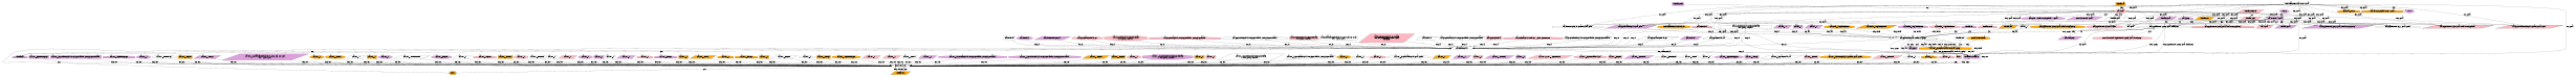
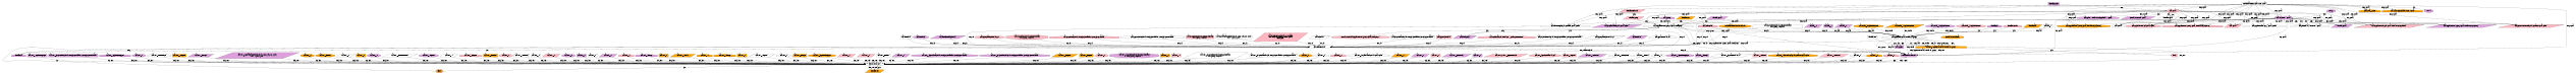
  digraph {
    node [fillcolor=plum shape=parallelogram style=filled]
    n1 [fillcolor=white label="(Call,copy_from_user(&greqs, optval, sizeof(greqs)))" shape=house]
    n2 [fillcolor=white label="(Call,ip6_mc_source(add, omode, sk, &greqs))" shape=house]
    n3 [fillcolor=lightpink label="(ControlStructure,if (copy_from_user(&greqs, optval, sizeof(greqs))))" shape=octagon]
    n4 [label="(Call,sizeof(greqs))"]
    n5 [label="(MethodReturn,static int)" shape=note]
    n6 [fillcolor=orange label="(Call,retv = ip6_mc_source(add, omode, sk, &greqs))" shape=house]
    n7 [fillcolor=white label="(Call,release_sock(sk))"]
    n8 [label="(Call,&greqs)" shape=note]
    n9 [fillcolor=white label="(Return,return retv;)" shape=octagon]
    n10 [fillcolor=lightpink label="(Call,!optval)" shape=octagon]
    n11 [label="(Call,(int __user *) optval)" shape=note]
    n12 [fillcolor=white label="(Call,xfrm_user_policy(sk, optname, optval, optlen))" shape=house]
    n13 [fillcolor=white label="(Call,!optval)" shape=octagon]
    n14 [fillcolor=lightpink label="(Call,!optval)"]
    n15 [label="(Call,copy_from_user(&greq, optval, sizeof(struct group_req)))"]
    n16 [label="(Call,optlen < sizeof(struct in6_pktinfo) || !optval)" shape=octagon]
    n17 [fillcolor=lightpink label="(Call,ip6_mroute_setsockopt(sk, optname, optval, optlen))"]
    n18 [fillcolor=orange label="(Call,copy_from_user(&mreq, optval, sizeof(struct ipv6_mreq)))" shape=octagon]
    n19 [fillcolor=lightpink label="(Call,copy_from_user(gsf, optval, optlen))" shape=octagon]
    n20 [fillcolor=lightpink label="(Call,copy_from_user(&mreq, optval, sizeof(struct ipv6_mreq)))" shape=house]
    n21 [label="(ControlStructure,if (!optval))"]
    n22 [label="(Call,ipv6_flowlabel_opt(sk, optval, optlen))"]
    n23 [fillcolor=white label="(Call,copy_from_user(opt+1, optval, optlen))" shape=house]
    n24 [fillcolor=lightpink label="(Call,copy_from_user(&pkt, optval, sizeof(struct in6_pktinfo)))"]
    n25 [fillcolor=white label="(Identifier,optval)"]
+   n26 [fillcolor=white label="(Call,get_user(val, (int __user *) optval))" shape=house]
    n27 [label="(Identifier,optval)"]
    n28 [fillcolor=white label="(MethodParameterIn,char __user *optval)" shape=note]
    n29 [fillcolor=orange label="(Call,optval = NULL)" shape=house]
    n30 [fillcolor=orange label="(Call,(struct ipv6_opt_hdr __user *)optval)" shape=house]
    1000114 [shape=octagon]
    n32 [fillcolor=lightpink label="(Block,)" shape=note]
    n33 [fillcolor=orange label="(Block,)" shape=note]
    n34 [label="(Identifier,sk)" shape=house]
    n35 [fillcolor=orange label="(Identifier,retv)"]
    n36 [fillcolor=white label="(Call,ipv6_sock_ac_drop(sk, mreq.ipv6mr_ifindex, &mreq.ipv6mr_acaddr))" shape=note]
    n37 [fillcolor=lightpink label="(Call,ipv6_only_sock(sk))" shape=note]
    n38 [label="(Call,retv = -EADDRNOTAVAIL)" shape=note]
    n39 [label="(Call,retv = ipv6_sock_mc_join(sk, mreq.ipv6mr_ifindex, &mreq.ipv6mr_multiaddr))" shape=note]
    n40 [label="(Call,retv = -EADDRNOTAVAIL)" shape=house]
    n41 [fillcolor=lightpink label="(Call,sock_kmalloc(sk, sizeof(*opt) + optlen, GFP_KERNEL))" shape=house]
    n42 [label="(Call,retv = 0)" shape=octagon]
    n43 [fillcolor=white label="(Call,retv = PTR_ERR(opt))" shape=octagon]
    n44 [fillcolor=white label="(Call,ipv6_sock_mc_drop(sk, mreq.ipv6mr_ifindex, &mreq.ipv6mr_multiaddr))" shape=note]
    n45 [fillcolor=orange label="(Call,retv = -EFAULT)" shape=note]
    n46 [fillcolor=white label="(Identifier,retv)" shape=note]
    n47 [fillcolor=lightpink label="(Call,lock_sock(sk))" shape=house]
    n48 [label="(Call,retv = -EINVAL)"]
    n49 [label="(Call,retv = ip6_datagram_send_ctl(net, sk, &msg, &fl6, opt, &junk,\n\t\t\t\t\t     &junk, &junk))"]
    n50 [fillcolor=orange label="(Call,retv = 0)" shape=octagon]
    n51 [fillcolor=orange label="(Call,retv = -EPERM)" shape=octagon]
    n52 [fillcolor=white label="(Call,retv = 0)"]
    n53 [fillcolor=orange label="(Call,retv = 0)" shape=note]
    n54 [label="(Call,add = 0)"]
    n55 [label="(Call,retv = 0)" shape=octagon]
    n56 [fillcolor=white label="(Call,ipv6_update_options(sk, opt))"]
    n57 [label="(Call,add = 1)" shape=note]
    n58 [fillcolor=white label="(Call,retv = -ENOPROTOOPT)"]
    n59 [label="(Call,retv = -EFAULT)" shape=octagon]
    n60 [label="(Identifier,optlen)" shape=note]
    n61 [fillcolor=orange label="(ControlStructure,break;)" shape=octagon]
    n62 [fillcolor=white label="(Call,retv = 0)"]
    n63 [label="(Call,inet_sk(sk))"]
    n64 [fillcolor=lightpink label="(Call,retv = -EFAULT)" shape=house]
    n65 [fillcolor=orange label="(Call,retv = -ENODEV)" shape=note]
    n66 [fillcolor=lightpink label="(Call,retv = 0)" shape=octagon]
    n67 [label="(Call,add = 0)"]
    n68 [fillcolor=white label="(Call,retv = -ENOBUFS)" shape=note]
    n69 [fillcolor=white label="(Call,retv = 0)" shape=note]
    n70 [fillcolor=lightpink label="(Call,retv = 0)"]
    n71 [label="(Call,retv = 0)" shape=octagon]
    n72 [fillcolor=white label="(Call,ip6_ra_control(sk, val))" shape=house]
    n73 [label="(Identifier,optval)"]
    n74 [fillcolor=lightpink label="(Identifier,needs_rtnl)"]
    n75 [fillcolor=lightpink label="(Identifier,greqs)"]
    n76 [fillcolor=orange label="(Call,omode = MCAST_EXCLUDE)" shape=octagon]
    n77 [label="(Call,retv = 0)" shape=note]
    n78 [fillcolor=orange label="(Call,omode = MCAST_INCLUDE)"]
    n79 [fillcolor=white label="(Call,retv = 0)" shape=note]
-   n80 [fillcolor=orange label="(Identifier,val)" shape=note]
    n81 [label="(Call,retv = 0)"]
    n82 [fillcolor=lightpink label="(Call,retv = 0)" shape=house]
    n83 [fillcolor=white label="(Call,inet_sk(sk))" shape=note]
    n84 [label="(Call,retv = -EINVAL)" shape=house]
    n85 [label="(Call,omode = MCAST_INCLUDE)" shape=octagon]
    n86 [fillcolor=orange label="(Call,retv = 0)" shape=note]
    n87 [fillcolor=orange label="(Call,retv = -EBUSY)"]
    n88 [fillcolor=orange label="(Call,retv = 0)" shape=house]
    n89 [label="(Call,inet_sk(sk))" shape=octagon]
    n90 [fillcolor=orange label="(Call,retv = -EINVAL)" shape=house]
    n91 [fillcolor=orange label="(Call,retv = 0)" shape=note]
    n92 [fillcolor=lightpink label="(Call,omode = MCAST_EXCLUDE)" shape=octagon]
    n93 [fillcolor=white label="(Call,retv = -EFAULT)"]
    n94 [label="(Identifier,sk)" shape=house]
    n95 [fillcolor=lightpink label="(Identifier,omode)" shape=house]
    n96 [label="(Call,sk_refcnt_debug_inc(sk))"]
    n97 [fillcolor=white label="(Call,retv = 0)" shape=house]
    n98 [fillcolor=orange label="(Call,retv = -EINVAL)" shape=note]
    n99 [fillcolor=orange label="(Call,retv = -EADDRNOTAVAIL)" shape=octagon]
    n100 [fillcolor=lightpink label="(Call,retv = 0)"]
    n101 [fillcolor=lightpink label="(Call,retv = 0)"]
    n102 [fillcolor=white label="(Call,retv = -EPERM)" shape=note]
    n103 [label="(Call,retv = 0)"]
    n104 [label="(Call,retv = ipv6_sock_ac_join(sk, mreq.ipv6mr_ifindex, &mreq.ipv6mr_acaddr))" shape=octagon]
    n105 [fillcolor=orange label="(MethodParameterIn,struct sock *sk)" shape=octagon]
    n106 [label="(Call,retv = ipv6_sock_mc_drop(sk, mreq.ipv6mr_ifindex, &mreq.ipv6mr_multiaddr))" shape=octagon]
    n107 [fillcolor=orange label="(Call,retv = -EFAULT)"]
    n108 [fillcolor=lightpink label="(Call,ipv6_update_options(sk, opt))" shape=octagon]
    n109 [fillcolor=orange label="(Call,retv = -EFAULT)" shape=note]
    n110 [fillcolor=lightpink label="(Call,retv = 0)" shape=octagon]
    n111 [fillcolor=orange label="(Identifier,add)"]
    n112 [label="(Call,retv = ipv6_sock_mc_drop(sk, greq.gr_interface,\n\t\t\t\t\t\t &psin6->sin6_addr))" shape=octagon]
    n113 [fillcolor=lightpink label="(Call,ipv6_sock_mc_join(sk, greq.gr_interface,\n\t\t\t\t\t\t &psin6->sin6_addr))" shape=octagon]
    n114 [fillcolor=lightpink label="(Call,ipv6_sock_ac_join(sk, mreq.ipv6mr_ifindex, &mreq.ipv6mr_acaddr))" shape=house]
    n115 [fillcolor=orange label="(Call,retv = 0)" shape=note]
    n116 [fillcolor=lightpink label="(Call,retv = 0)" shape=note]
    n117 [fillcolor=white label="(Call,retv = ipv6_sock_mc_join(sk, greq.gr_interface,\n\t\t\t\t\t\t &psin6->sin6_addr))"]
    n118 [fillcolor=white label="(Call,ipv6_sock_mc_join(sk, greqs.gsr_interface,\n\t\t\t\t\t\t &psin6->sin6_addr))" shape=house]
    n119 [fillcolor=white label="(Call,retv = ipv6_sock_ac_drop(sk, mreq.ipv6mr_ifindex, &mreq.ipv6mr_acaddr))" shape=note]
    n120 [fillcolor=orange label="(Call,retv = 0)" shape=octagon]
    n121 [fillcolor=white label="(Call,retv = 0)" shape=house]
    n122 [label="(Call,&greqs)" shape=house]
    n123 [fillcolor=lightpink label="(Call,retv = 0)" shape=house]
    n124 [fillcolor=white label="(Call,retv = ipv6_flowlabel_opt(sk, optval, optlen))" shape=octagon]
    n125 [fillcolor=orange label="(Call,retv = 0)"]
    n126 [label="(Call,retv = 0)"]
    n127 [fillcolor=lightpink label="(Call,retv = 0)" shape=note]
    n128 [label="(Call,retv = -ENOBUFS)"]
    n129 [label="(Call,retv = 0)" shape=note]
    n130 [fillcolor=lightpink label="(Call,retv && retv != -EADDRINUSE)"]
    n131 [fillcolor=white label="(Call,ipv6_sock_mc_join(sk, mreq.ipv6mr_ifindex, &mreq.ipv6mr_multiaddr))" shape=octagon]
    n132 [fillcolor=lightpink label="(Call,retv = ip6_mc_msfilter(sk, gsf))" shape=octagon]
    n133 [fillcolor=white label="(Call,add = 1)" shape=note]
    n134 [fillcolor=lightpink label="(Call,retv = -EFAULT)" shape=note]
    n135 [fillcolor=lightpink label="(Call,ipv6_sock_mc_drop(sk, greq.gr_interface,\n\t\t\t\t\t\t &psin6->sin6_addr))" shape=note]
    n136 [label="(Call,retv = -ENOBUFS)"]
    n137 [fillcolor=white label="(Call,retv = -ENOTCONN)" shape=house]
    n138 [fillcolor=white label="(Call,ip6_datagram_send_ctl(net, sk, &msg, &fl6, opt, &junk,\n\t\t\t\t\t     &junk, &junk))" shape=note]
    n139 [fillcolor=white label="(Call,retv = -EPERM)" shape=note]
    n140 [fillcolor=white label="(Call,retv = 0)" shape=octagon]
    n141 [label="(Call,retv = -EADDRNOTAVAIL)" shape=octagon]
    n142 [label="(Call,retv = -EINVAL)" shape=note]
    n143 [fillcolor=white label="(Call,retv = ip6_ra_control(sk, val))"]
    n144 [fillcolor=lightpink label="(Call,retv = -EPROTO)" shape=note]
    n145 [fillcolor=orange label="(Call,retv = xfrm_user_policy(sk, optname, optval, optlen))" shape=octagon]
    n146 [fillcolor=lightpink label="(Call,retv = -ENOBUFS)"]
    n147 [fillcolor=white label="(Call,retv = 0)" shape=house]
    n148 [fillcolor=orange label="(Call,retv = 0)" shape=house]
    n149 [fillcolor=lightpink label="(Call,ipv6_renew_options(sk, opt, optname,\n \t\t\t\t\t (struct ipv6_opt_hdr __user *)optval,\n \t\t\t\t\t optlen))"]
    n150 [fillcolor=lightpink label="(Call,retv = 0)" shape=house]
    n151 [fillcolor=white label="(Call,lock_sk(sk))"]
    n152 [fillcolor=orange label="(Identifier,retv)"]
    1000161 [shape=octagon]
    n1 -> n2 [label="DDG: &greqs"]
    n1 -> n3 [label="AST: "]
    n1 -> n4 [label="CFG: "]
    n1 -> n5 [label="DDG: copy_from_user(&greqs, optval, sizeof(greqs))"]
    n1 -> n5 [label="DDG: optval"]
    n1 -> n5 [label="DDG: &greqs"]
    n2 -> n5 [label="DDG: omode"]
    n2 -> n5 [label="DDG: &greqs"]
    n2 -> n5 [label="DDG: add"]
    n2 -> n6 [label="AST: "]
    n2 -> n6 [label="DDG: add"]
    n2 -> n6 [label="DDG: omode"]
    n2 -> n6 [label="DDG: sk"]
    n2 -> n6 [label="DDG: &greqs"]
    n2 -> n7 [label="DDG: sk"]
    n2 -> n8 [label="CFG: "]
    n4 -> n1 [label="AST: "]
    n5 -> n9 [label="CFG: "]
    n6 -> n2 [label="CFG: "]
    n6 -> n5 [label="DDG: retv"]
    n6 -> n5 [label="DDG: ip6_mc_source(add, omode, sk, &greqs)"]
    n6 -> n9 [label="DDG: retv"]
    n6 -> n32 [label="AST: "]
    n7 -> n5 [label="DDG: release_sock(sk)"]
    n7 -> n5 [label="DDG: sk"]
    n7 -> n33 [label="AST: "]
    n7 -> n34 [label="CFG: "]
    n8 -> n2 [label="AST: "]
    n9 -> n5 [label="DDG: <RET>"]
    n9 -> n33 [label="AST: "]
    n9 -> n35 [label="CFG: "]
    n10 -> n1 [label="DDG: optval"]
    n10 -> n5 [label="DDG: !optval"]
    n10 -> n5 [label="DDG: optval"]
    n10 -> n11 [label="DDG: optval"]
    n10 -> n12 [label="DDG: optval"]
    n10 -> n13 [label="DDG: optval"]
    n10 -> n14 [label="DDG: optval"]
    n10 -> n15 [label="DDG: optval"]
    n10 -> n16 [label="DDG: !optval"]
    n10 -> n17 [label="DDG: optval"]
    n10 -> n18 [label="DDG: optval"]
    n10 -> n19 [label="DDG: optval"]
    n10 -> n20 [label="DDG: optval"]
    n10 -> n21 [label="AST: "]
    n10 -> n22 [label="DDG: optval"]
    n10 -> n23 [label="DDG: optval"]
    n10 -> n24 [label="DDG: optval"]
    n10 -> n25 [label="CFG: "]
    n11 -> n1 [label="DDG: optval"]
    n11 -> n5 [label="DDG: optval"]
    n11 -> n12 [label="DDG: optval"]
    n11 -> n13 [label="DDG: optval"]
    n11 -> n14 [label="DDG: optval"]
    n11 -> n15 [label="DDG: optval"]
    n11 -> n17 [label="DDG: optval"]
    n11 -> n18 [label="DDG: optval"]
    n11 -> n19 [label="DDG: optval"]
    n11 -> n20 [label="DDG: optval"]
    n11 -> n22 [label="DDG: optval"]
    n11 -> n23 [label="DDG: optval"]
    n11 -> n24 [label="DDG: optval"]
+   n11 -> n26 [label="AST: "]
+   n11 -> n26 [label="DDG: optval"]
    n11 -> n27 [label="CFG: "]
    n12 -> n7 [label="DDG: sk"]
    n22 -> n7 [label="DDG: sk"]
    n25 -> n10 [label="AST: "]
+   n26 -> n11 [label="CFG: "]
    n27 -> n11 [label="AST: "]
    n28 -> n1 [label="DDG: optval"]
    n28 -> n5 [label="DDG: optval"]
    n28 -> n10 [label="DDG: optval"]
    n28 -> n11 [label="DDG: optval"]
    n28 -> n12 [label="DDG: optval"]
    n28 -> n13 [label="DDG: optval"]
    n28 -> n14 [label="DDG: optval"]
    n28 -> n15 [label="DDG: optval"]
    n28 -> n17 [label="DDG: optval"]
    n28 -> n18 [label="DDG: optval"]
    n28 -> n19 [label="DDG: optval"]
    n28 -> n20 [label="DDG: optval"]
    n28 -> n22 [label="DDG: optval"]
    n28 -> n23 [label="DDG: optval"]
    n28 -> n24 [label="DDG: optval"]
    n28 -> n29 [label="DDG: optval"]
    n28 -> n30 [label="DDG: optval"]
    n28 -> 1000114 [label="AST: "]
    n34 -> n7 [label="AST: "]
    n35 -> n9 [label="AST: "]
    n35 -> n9 [label="DDG: retv"]
    n36 -> n7 [label="DDG: sk"]
    n37 -> n7 [label="DDG: sk"]
    n38 -> n9 [label="DDG: retv"]
    n39 -> n9 [label="DDG: retv"]
    n40 -> n9 [label="DDG: retv"]
    n41 -> n7 [label="DDG: sk"]
    n42 -> n9 [label="DDG: retv"]
    n43 -> n9 [label="DDG: retv"]
    n44 -> n7 [label="DDG: sk"]
    n45 -> n9 [label="DDG: retv"]
    n46 -> n6 [label="AST: "]
    n47 -> n2 [label="DDG: sk"]
    n47 -> n7 [label="DDG: sk"]
    n48 -> n9 [label="DDG: retv"]
    n49 -> n9 [label="DDG: retv"]
    n50 -> n9 [label="DDG: retv"]
    n51 -> n9 [label="DDG: retv"]
    n52 -> n9 [label="DDG: retv"]
    n53 -> n9 [label="DDG: retv"]
    n54 -> n2 [label="DDG: add"]
    n55 -> n9 [label="DDG: retv"]
    n56 -> n7 [label="DDG: sk"]
    n57 -> n2 [label="DDG: add"]
    n58 -> n9 [label="DDG: retv"]
    n59 -> n9 [label="DDG: retv"]
    n60 -> n10 [label="CFG: "]
    n61 -> n6 [label="CFG: "]
    n62 -> n9 [label="DDG: retv"]
    n63 -> n7 [label="DDG: sk"]
    n64 -> n9 [label="DDG: retv"]
    n65 -> n9 [label="DDG: retv"]
    n66 -> n9 [label="DDG: retv"]
    n67 -> n2 [label="DDG: add"]
    n68 -> n9 [label="DDG: retv"]
    n69 -> n9 [label="DDG: retv"]
    n70 -> n9 [label="DDG: retv"]
    n71 -> n9 [label="DDG: retv"]
    n72 -> n7 [label="DDG: sk"]
    n73 -> n1 [label="AST: "]
    n74 -> n75 [label="CFG: "]
    n75 -> n1 [label="CFG: "]
    n76 -> n2 [label="DDG: omode"]
    n77 -> n9 [label="DDG: retv"]
    n78 -> n2 [label="DDG: omode"]
    n79 -> n9 [label="DDG: retv"]
-   n80 -> n10 [label="CFG: "]
    n81 -> n9 [label="DDG: retv"]
    n82 -> n9 [label="DDG: retv"]
    n83 -> n7 [label="DDG: sk"]
    n84 -> n9 [label="DDG: retv"]
    n85 -> n2 [label="DDG: omode"]
    n86 -> n9 [label="DDG: retv"]
    n87 -> n9 [label="DDG: retv"]
    n88 -> n9 [label="DDG: retv"]
    n89 -> n7 [label="DDG: sk"]
    n90 -> n9 [label="DDG: retv"]
    n91 -> n9 [label="DDG: retv"]
    n92 -> n2 [label="DDG: omode"]
    n93 -> n9 [label="DDG: retv"]
    n94 -> n2 [label="AST: "]
    n95 -> n2 [label="AST: "]
    n96 -> n7 [label="DDG: sk"]
    n97 -> n9 [label="DDG: retv"]
    n98 -> n9 [label="DDG: retv"]
    n99 -> n9 [label="DDG: retv"]
    n100 -> n9 [label="DDG: retv"]
    n101 -> n9 [label="DDG: retv"]
    n102 -> n9 [label="DDG: retv"]
    n103 -> n9 [label="DDG: retv"]
    n104 -> n9 [label="DDG: retv"]
    n105 -> n2 [label="DDG: sk"]
    n105 -> n7 [label="DDG: sk"]
    n106 -> n9 [label="DDG: retv"]
    n107 -> n9 [label="DDG: retv"]
    n108 -> n7 [label="DDG: sk"]
    n109 -> n9 [label="DDG: retv"]
    n110 -> n9 [label="DDG: retv"]
    n111 -> n2 [label="AST: "]
    n112 -> n9 [label="DDG: retv"]
    n113 -> n7 [label="DDG: sk"]
    n114 -> n7 [label="DDG: sk"]
    n115 -> n9 [label="DDG: retv"]
    n116 -> n9 [label="DDG: retv"]
    n117 -> n9 [label="DDG: retv"]
    n118 -> n2 [label="DDG: sk"]
    n118 -> n7 [label="DDG: sk"]
    n119 -> n9 [label="DDG: retv"]
    n120 -> n9 [label="DDG: retv"]
    n121 -> n9 [label="DDG: retv"]
    n122 -> n1 [label="AST: "]
    n123 -> n9 [label="DDG: retv"]
    n124 -> n9 [label="DDG: retv"]
    n125 -> n9 [label="DDG: retv"]
    n126 -> n9 [label="DDG: retv"]
    n127 -> n9 [label="DDG: retv"]
    n128 -> n9 [label="DDG: retv"]
    n129 -> n9 [label="DDG: retv"]
    n130 -> n9 [label="DDG: retv"]
    n131 -> n7 [label="DDG: sk"]
    n132 -> n9 [label="DDG: retv"]
    n133 -> n2 [label="DDG: add"]
    n134 -> n9 [label="DDG: retv"]
    n135 -> n7 [label="DDG: sk"]
    n136 -> n9 [label="DDG: retv"]
    n137 -> n9 [label="DDG: retv"]
    n138 -> n7 [label="DDG: sk"]
    n139 -> n9 [label="DDG: retv"]
    n140 -> n9 [label="DDG: retv"]
    n141 -> n9 [label="DDG: retv"]
    n142 -> n9 [label="DDG: retv"]
    n143 -> n9 [label="DDG: retv"]
    n144 -> n9 [label="DDG: retv"]
    n145 -> n9 [label="DDG: retv"]
    n146 -> n9 [label="DDG: retv"]
    n147 -> n9 [label="DDG: retv"]
    n148 -> n9 [label="DDG: retv"]
    n149 -> n7 [label="DDG: sk"]
    n150 -> n9 [label="DDG: retv"]
    n151 -> n7 [label="DDG: sk"]
    n152 -> n1 [label="CFG: "]
    1000161 -> n11 [label="AST: "]
  }
